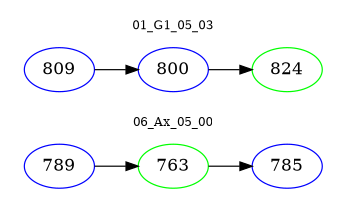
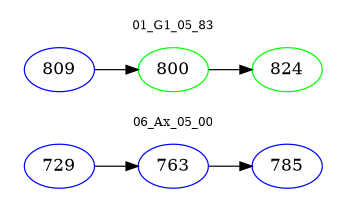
  digraph {
    rankdir=LR
    node [color=blue]
    edge [color=black]
-   n1 [label=789]
-   n2 [color=green label=763]
+   n1 [label=729]
+   n2 [label=763]
    n3 [label=785]
    n4 [label=809]
-   n5 [label=800]
+   n5 [color=green label=800]
    n6 [color=green label=824]
    subgraph cluster_1 {
      color=white
      fontsize=10
      label="06_Ax_05_00"
      n1
      n2
      n3
    }
    subgraph cluster_2 {
      color=white
      fontsize=10
-     label="01_G1_05_03"
+     label="01_G1_05_83"
      n4
      n5
      n6
    }
    n1 -> n2
    n2 -> n3
    n4 -> n5
    n5 -> n6
  }
